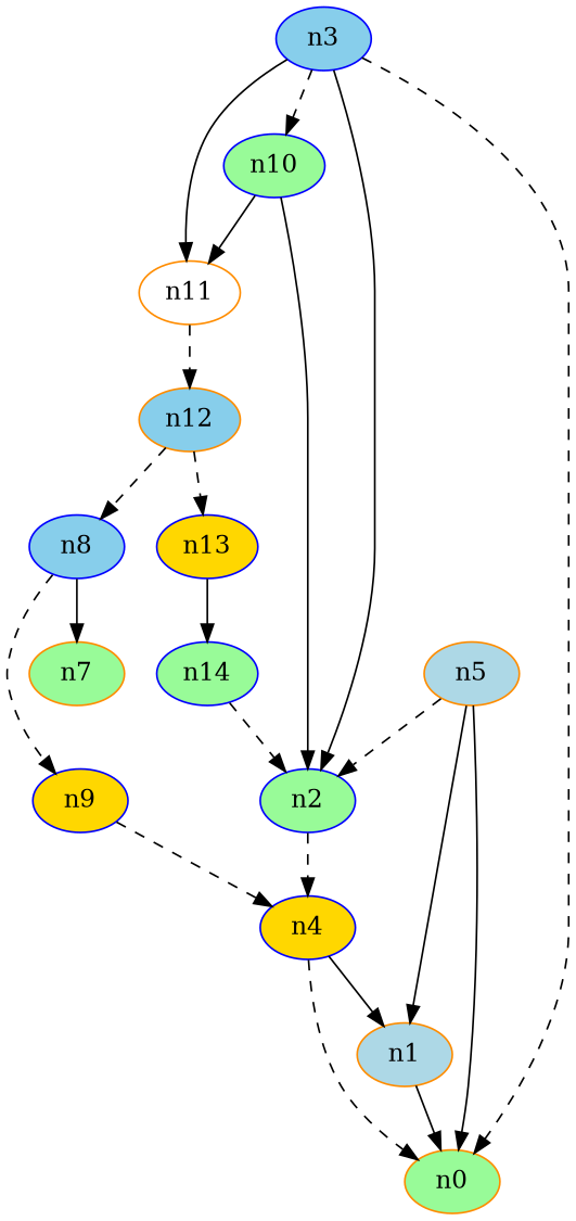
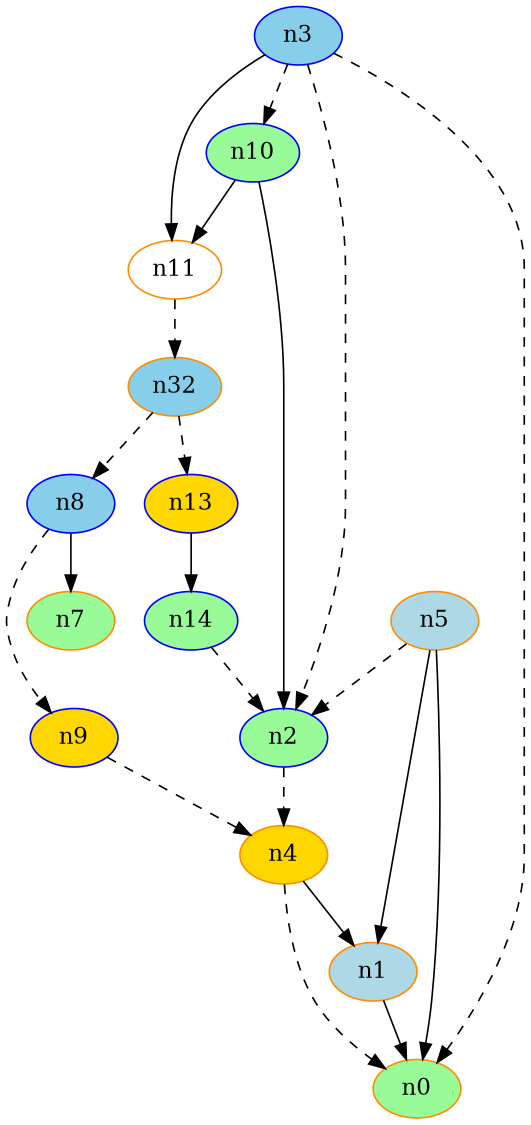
  digraph {
    node [color=blue fillcolor=palegreen style=filled]
    edge [style=dashed]
    n1 [color=darkorange fillcolor=lightblue]
    n0 [color=darkorange]
    n2
-   n4 [fillcolor=gold]
+   n4 [color=darkorange fillcolor=gold]
    n3 [fillcolor=skyblue]
    n10
    n11 [color=darkorange fillcolor=white]
-   n12 [color=darkorange fillcolor=skyblue]
+   n12 [color=darkorange fillcolor=skyblue label=n32]
    n8 [fillcolor=skyblue]
    n13 [fillcolor=gold]
    n5 [color=darkorange fillcolor=lightblue]
    n7 [color=darkorange]
    n9 [fillcolor=gold]
    n14
    n1 -> n0 [style=solid]
    n2 -> n4
    n4 -> n1 [style=solid]
    n4 -> n0
    n3 -> n0
-   n3 -> n2 [style=solid]
+   n3 -> n2
    n3 -> n10
    n3 -> n11 [style=solid]
    n10 -> n2 [style=solid]
    n10 -> n11 [style=solid]
    n11 -> n12
    n12 -> n8
    n12 -> n13
    n8 -> n7 [style=solid]
    n8 -> n9
    n13 -> n14 [style=solid]
    n5 -> n1 [style=solid]
    n5 -> n0 [style=solid]
    n5 -> n2
    n9 -> n4
    n14 -> n2
  }
